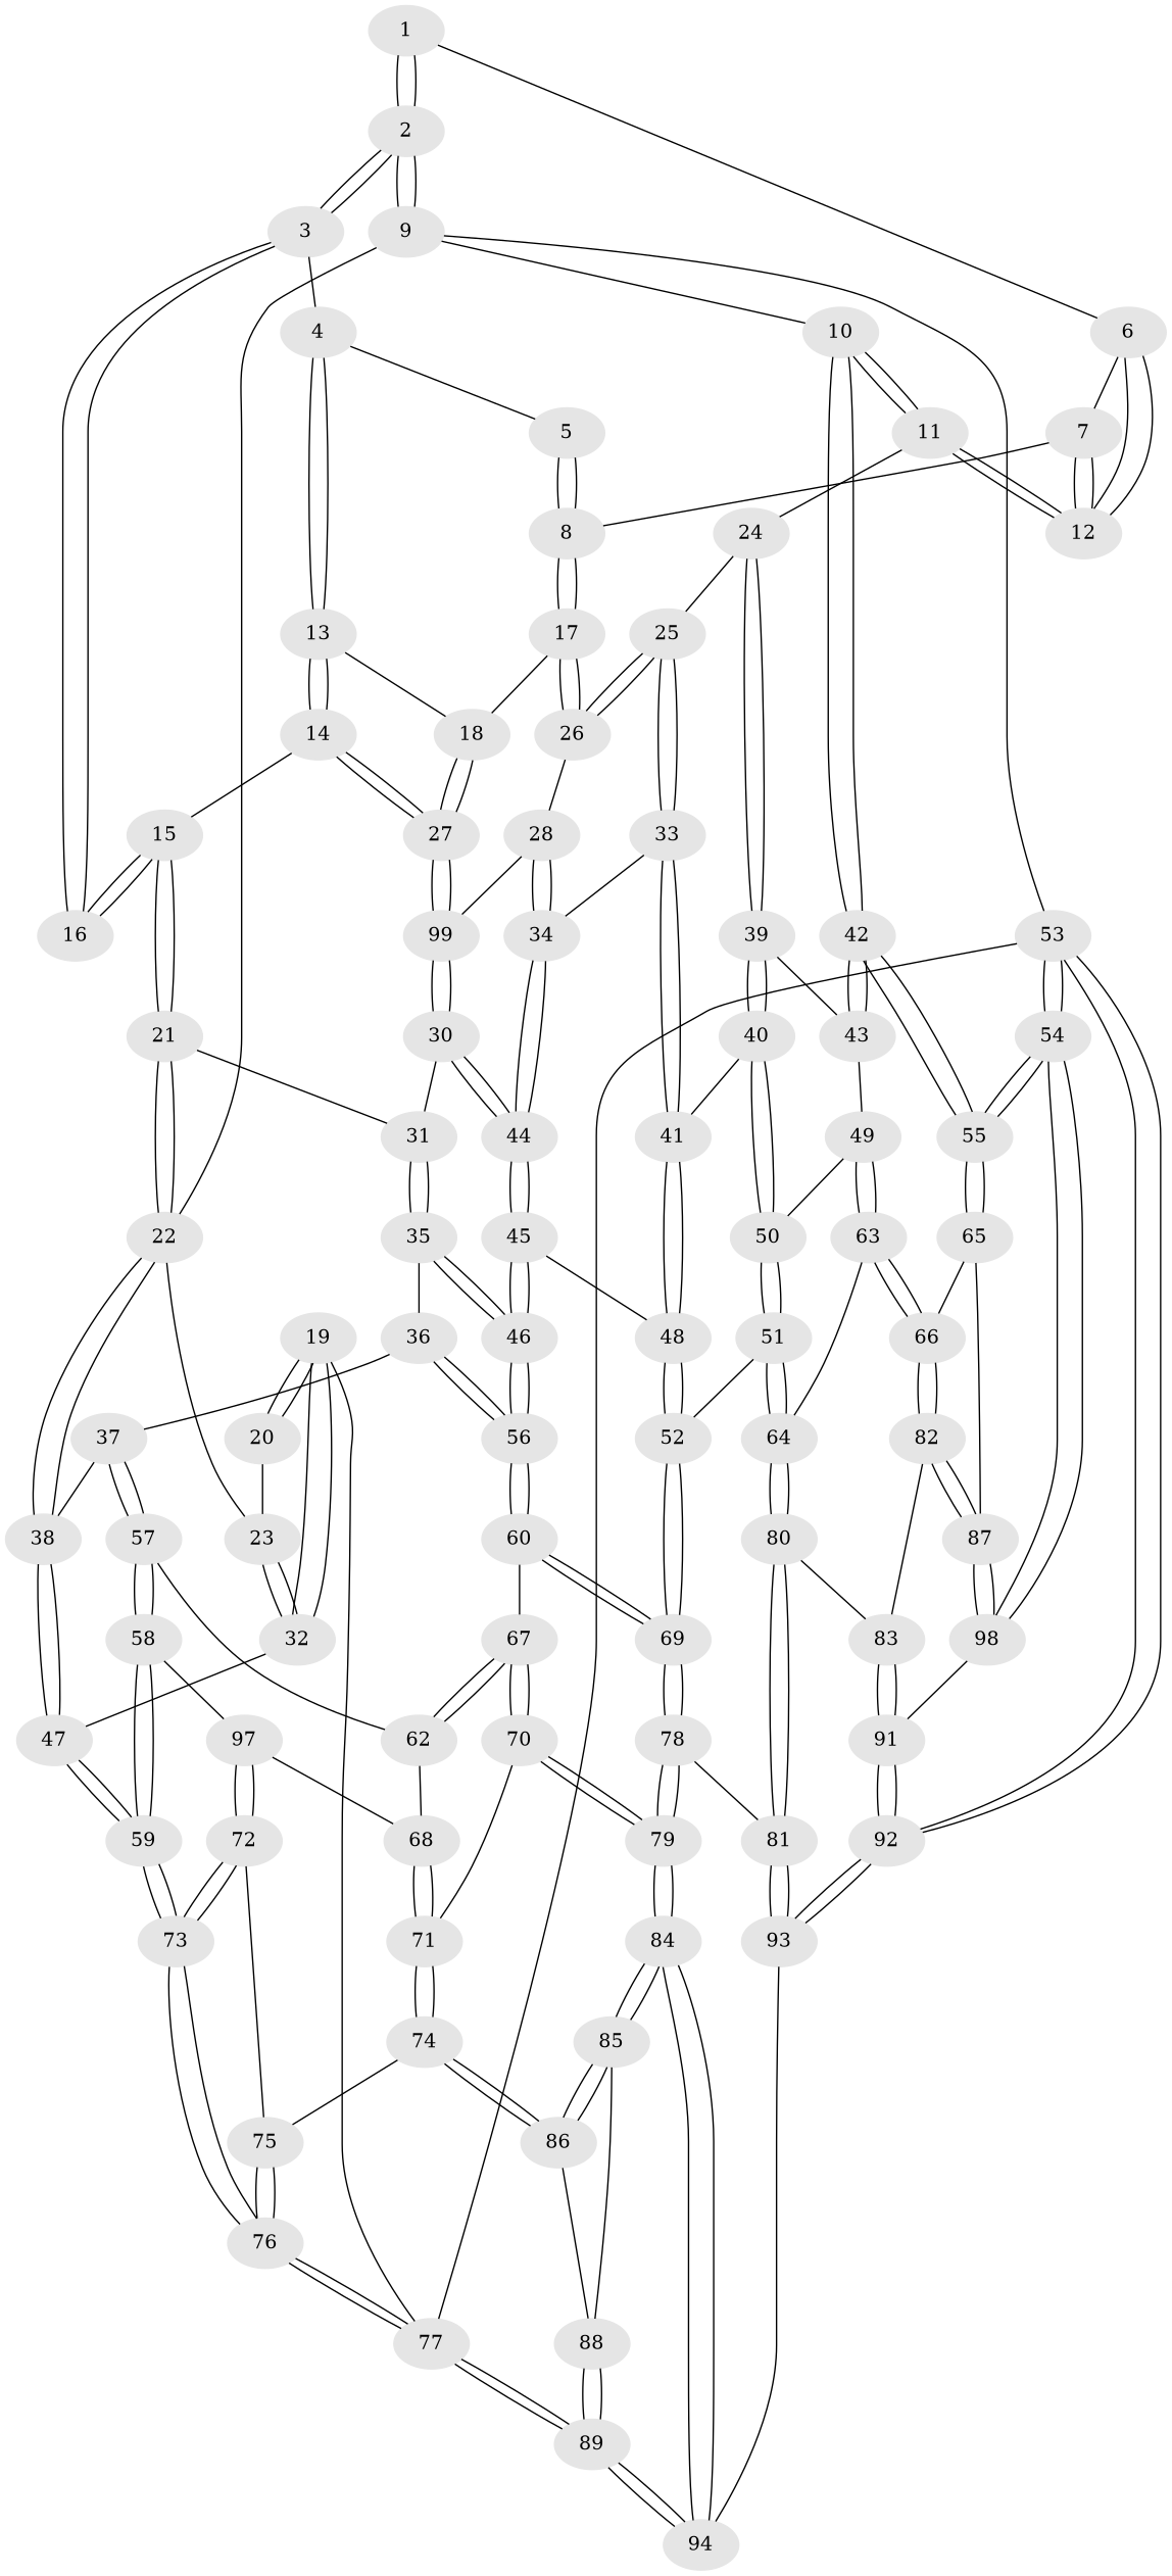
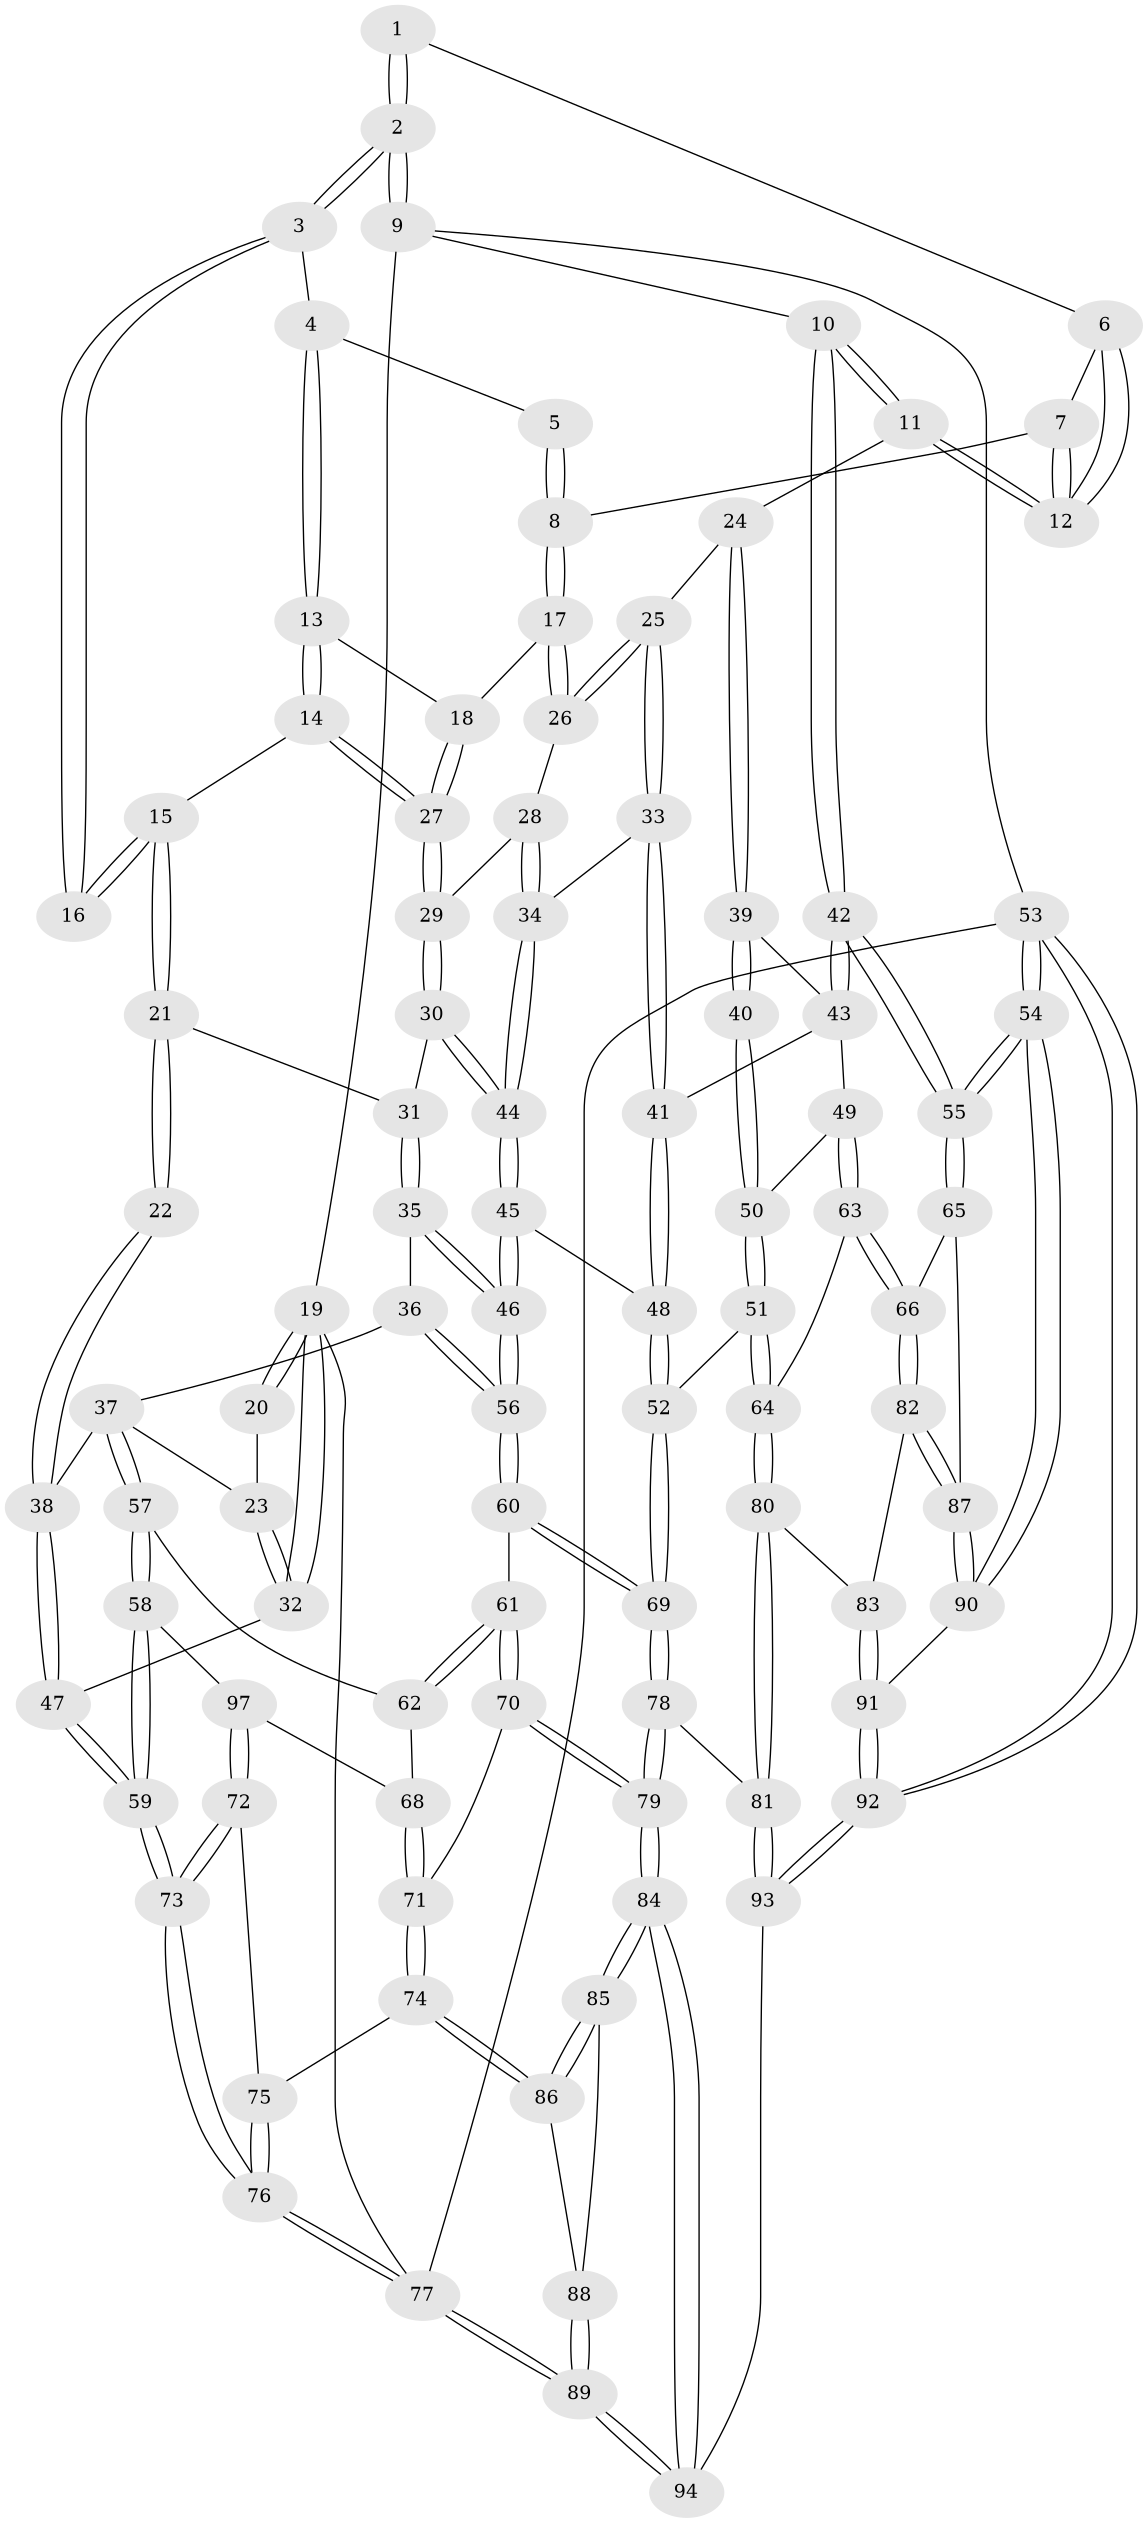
  graph {
    node [color=gray90 style=filled]
    1
    2
    6
    3
    9
    7
    12
    4
    16
    10
    19
    53
    5
    13
    8
    14
    18
    17
    26
    11
    42
    20
    32
    77
    54
    92
    24
    43
    55
    25
    39
    15
    27
    21
-   29 [label=99]
+   29
    22
    31
    28
    23
    47
    89
    38
    35
    33
    40
    34
    41
    30
    44
    45
    36
    46
    59
    48
    37
    56
    57
    60
    58
    62
    50
    49
    51
    52
    65
    63
    73
    69
    64
    66
    80
    78
-   90 [label=98]
+   90
    93
    91
    87
-   61 [label=67]
+   61
    n78 [label=97]
    68
    72
    76
    70
    71
    79
    82
    81
    83
    75
    74
    84
    86
    88
    94
    85
    1 -- 2
    1 -- 2
    1 -- 6
    2 -- 3
    2 -- 3
    2 -- 9
    2 -- 9
    6 -- 7
    6 -- 12
    6 -- 12
    3 -- 4
    3 -- 16
    3 -- 16
    9 -- 10
-   9 -- 22
+   9 -- 19
    9 -- 53
    7 -- 12
    7 -- 12
    7 -- 8
    4 -- 5
    4 -- 13
    4 -- 13
    10 -- 11
    10 -- 11
    10 -- 42
    10 -- 42
    19 -- 20
    19 -- 20
    19 -- 32
    19 -- 32
    19 -- 77
    53 -- 77
    53 -- 54
    53 -- 54
    53 -- 92
    53 -- 92
    5 -- 8
    5 -- 8
    13 -- 14
    13 -- 14
    13 -- 18
    8 -- 17
    8 -- 17
    14 -- 15
    14 -- 27
    14 -- 27
    18 -- 27
    18 -- 27
    17 -- 18
    17 -- 26
    17 -- 26
    26 -- 28
    11 -- 12
    11 -- 12
    11 -- 24
    42 -- 43
    42 -- 43
    42 -- 55
    42 -- 55
    20 -- 23
    32 -- 47
    77 -- 89
    77 -- 89
    54 -- 55
    54 -- 55
    54 -- 90
    54 -- 90
    92 -- 93
    92 -- 93
    24 -- 25
    24 -- 39
    24 -- 39
    43 -- 49
    55 -- 65
    55 -- 65
    25 -- 26
    25 -- 26
    25 -- 33
    25 -- 33
    39 -- 43
    39 -- 40
    39 -- 40
    15 -- 16
    15 -- 16
    15 -- 21
    15 -- 21
    27 -- 29
    27 -- 29
    21 -- 22
    21 -- 22
    21 -- 31
    29 -- 30
    29 -- 30
-   22 -- 23
+   37 -- 23
    22 -- 38
    22 -- 38
    31 -- 35
    31 -- 35
    28 -- 29
    28 -- 34
    28 -- 34
    23 -- 32
    23 -- 32
    47 -- 59
    47 -- 59
    89 -- 94
    89 -- 94
    38 -- 47
    38 -- 47
    35 -- 36
    35 -- 46
    35 -- 46
    33 -- 34
    33 -- 41
    33 -- 41
-   40 -- 41
+   43 -- 41
    40 -- 50
    40 -- 50
    34 -- 44
    34 -- 44
    41 -- 48
    41 -- 48
    30 -- 31
    30 -- 44
    30 -- 44
    44 -- 45
    44 -- 45
    45 -- 46
    45 -- 46
    45 -- 48
    36 -- 37
    36 -- 56
    36 -- 56
    46 -- 56
    46 -- 56
    59 -- 73
    59 -- 73
    48 -- 52
    48 -- 52
    37 -- 38
    37 -- 57
    37 -- 57
    56 -- 60
    56 -- 60
    57 -- 58
    57 -- 58
    57 -- 62
    60 -- 69
    60 -- 69
    60 -- 61
    58 -- 59
    58 -- 59
    58 -- n78
    62 -- 68
    50 -- 51
    50 -- 51
    49 -- 50
    49 -- 63
    49 -- 63
    51 -- 52
    51 -- 64
    51 -- 64
    52 -- 69
    52 -- 69
    65 -- 66
    65 -- 87
    63 -- 64
    63 -- 66
    63 -- 66
    73 -- 76
    73 -- 76
    69 -- 78
    69 -- 78
    64 -- 80
    64 -- 80
    66 -- 82
    66 -- 82
    80 -- 81
    80 -- 81
    80 -- 83
    78 -- 79
    78 -- 79
    78 -- 81
    90 -- 91
    93 -- 94
    91 -- 92
    91 -- 92
    87 -- 90
    87 -- 90
    61 -- 62
    61 -- 62
    61 -- 70
    61 -- 70
    n78 -- 68
    n78 -- 72
    n78 -- 72
    68 -- 71
    68 -- 71
    72 -- 73
    72 -- 73
    72 -- 75
    76 -- 77
    76 -- 77
    70 -- 71
    70 -- 79
    70 -- 79
    71 -- 74
    71 -- 74
    79 -- 84
    79 -- 84
    82 -- 87
    82 -- 87
    82 -- 83
    81 -- 93
    81 -- 93
    83 -- 91
    83 -- 91
    75 -- 76
    75 -- 76
    74 -- 75
    74 -- 86
    74 -- 86
    84 -- 94
    84 -- 94
    84 -- 85
    84 -- 85
    86 -- 88
    88 -- 89
    88 -- 89
    85 -- 86
    85 -- 86
    85 -- 88
  }
